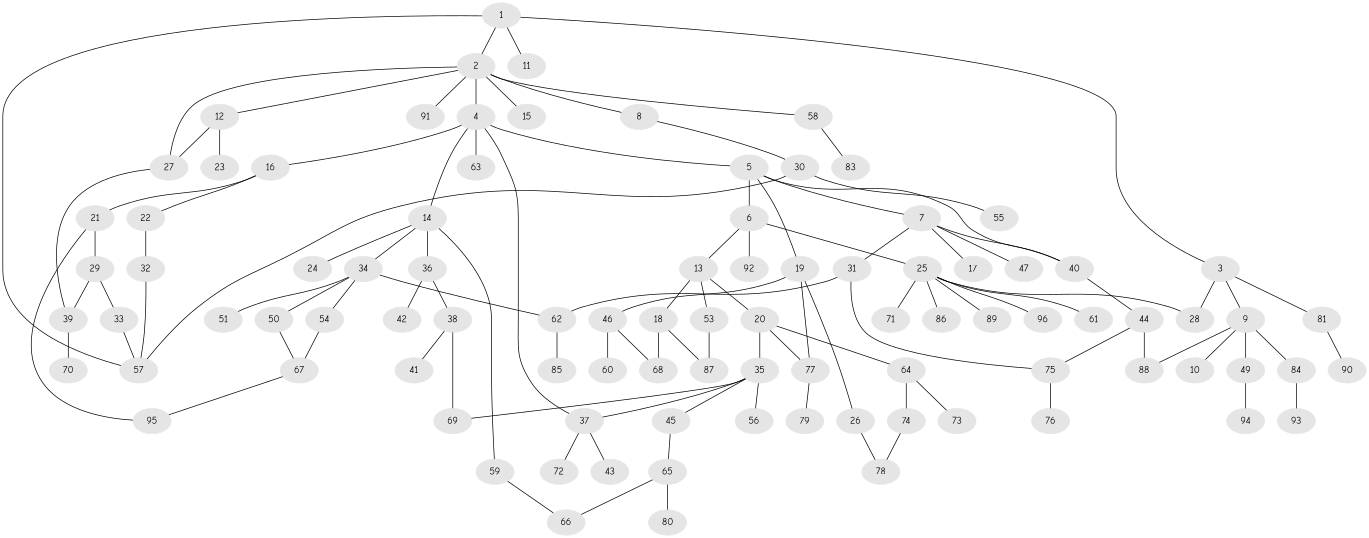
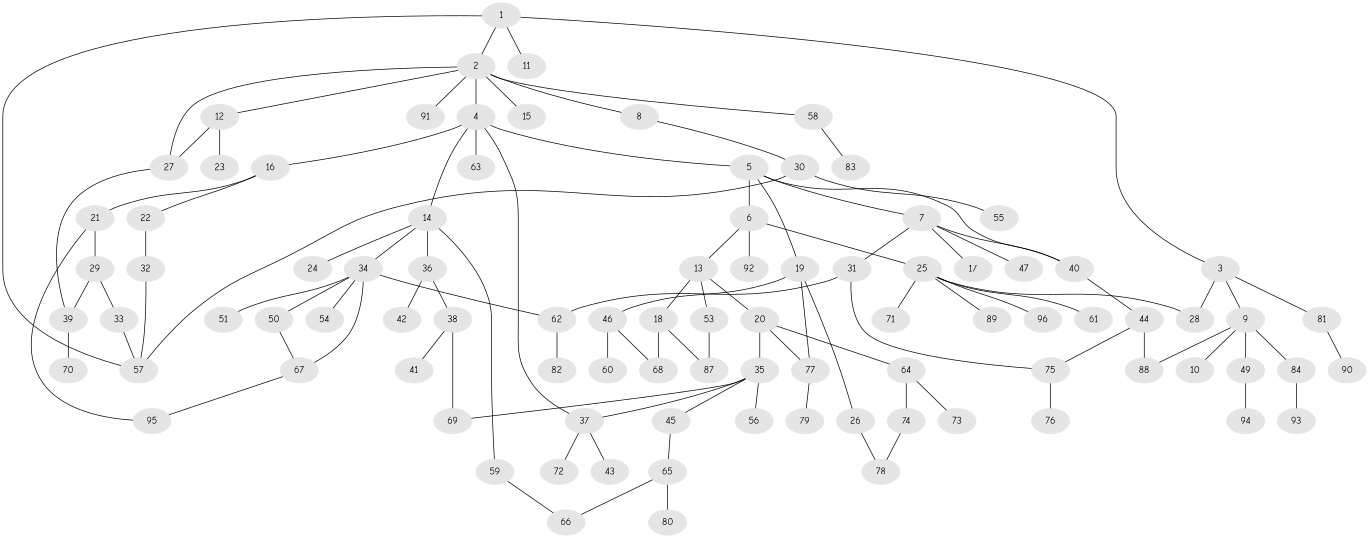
  graph {
    fontname="Comic Neue"
    node [color=gray90 fontname="Comic Neue" style=filled]
    edge [fontname="Comic Neue"]
    1
    2
    3
    11
    57
    4
    8
    12
    15
    27
    58
    91
    9
    28
    81
    5
    14
    16
    37
    63
    30
    23
    39
    83
    10
    49
    84
    88
    90
    6
    7
    19
    40
    24
    34
    36
    59
    21
    22
    43
    72
    13
    25
    92
    17
    31
    47
    26
    46
    77
    44
    18
    20
    53
    61
    71
-   86
    89
    96
    62
    75
    55
    94
    93
    68
    87
    35
    64
    50
    51
    54
    38
    42
    66
    29
    95
    32
    78
    60
    79
    45
    56
    69
    73
    74
    33
    70
-   85
+   85 [label=82]
    76
    67
    65
    41
    80
    1 -- 2
    1 -- 3
    1 -- 11
    1 -- 57
    2 -- 4
    2 -- 8
    2 -- 12
    2 -- 15
    2 -- 27
    2 -- 58
    2 -- 91
    3 -- 9
    3 -- 28
    3 -- 81
    4 -- 5
    4 -- 14
    4 -- 16
    4 -- 37
    4 -- 63
    8 -- 30
    12 -- 27
    12 -- 23
    27 -- 39
    58 -- 83
    9 -- 10
    9 -- 49
    9 -- 84
    9 -- 88
    81 -- 90
    5 -- 6
    5 -- 7
    5 -- 19
    5 -- 40
    14 -- 24
    14 -- 34
    14 -- 36
    14 -- 59
    16 -- 21
    16 -- 22
    37 -- 43
    37 -- 72
    30 -- 57
    30 -- 55
    39 -- 70
    49 -- 94
    84 -- 93
    6 -- 13
    6 -- 25
    6 -- 92
    7 -- 40
    7 -- 17
    7 -- 31
    7 -- 47
    19 -- 26
    19 -- 46
    19 -- 77
    40 -- 44
    34 -- 62
    34 -- 50
    34 -- 51
    34 -- 54
    36 -- 38
    36 -- 42
    59 -- 66
    21 -- 29
    21 -- 95
    22 -- 32
    13 -- 18
    13 -- 20
    13 -- 53
    25 -- 28
    25 -- 61
    25 -- 71
-   25 -- 86
    25 -- 89
    25 -- 96
    31 -- 62
    31 -- 75
    26 -- 78
    46 -- 68
    46 -- 60
    77 -- 79
    44 -- 88
    44 -- 75
    18 -- 68
    18 -- 87
    20 -- 77
    20 -- 35
    20 -- 64
    53 -- 87
    62 -- 85
    75 -- 76
    35 -- 37
    35 -- 45
    35 -- 56
    35 -- 69
    64 -- 73
    64 -- 74
    50 -- 67
-   54 -- 67
+   34 -- 67
    38 -- 69
    38 -- 41
    29 -- 39
    29 -- 33
    32 -- 57
    45 -- 65
    74 -- 78
    33 -- 57
    67 -- 95
    65 -- 66
    65 -- 80
  }
